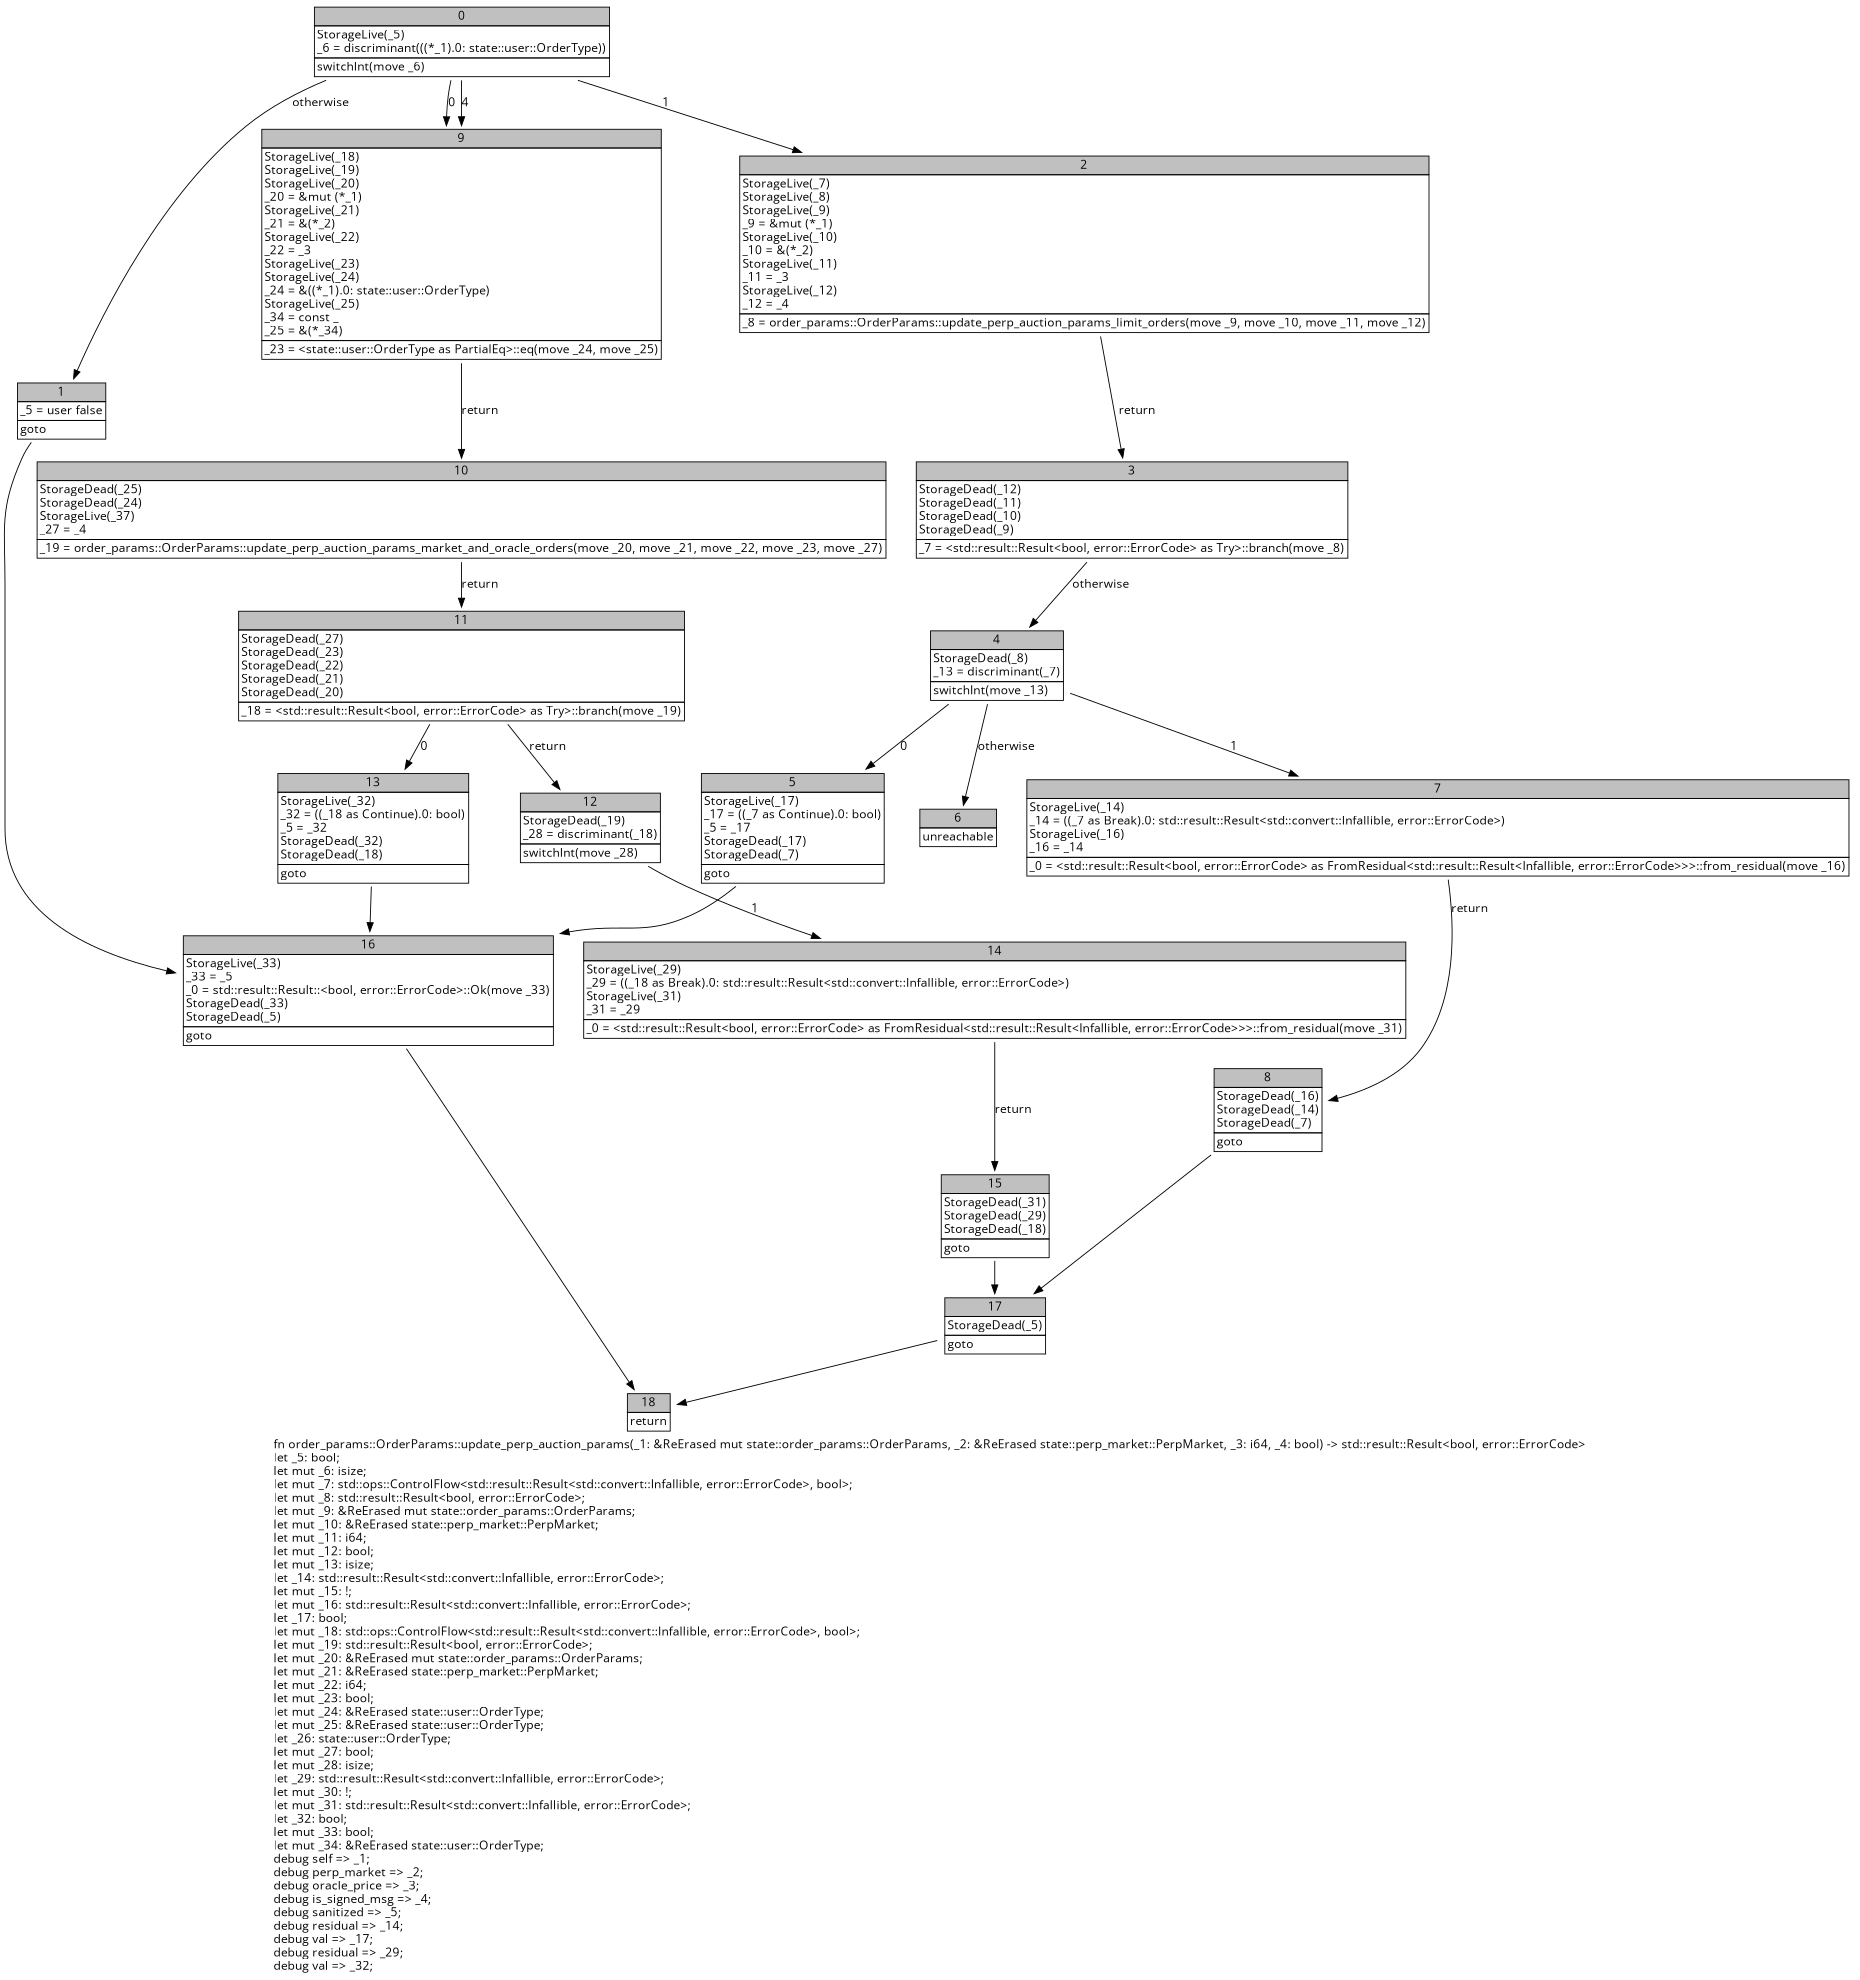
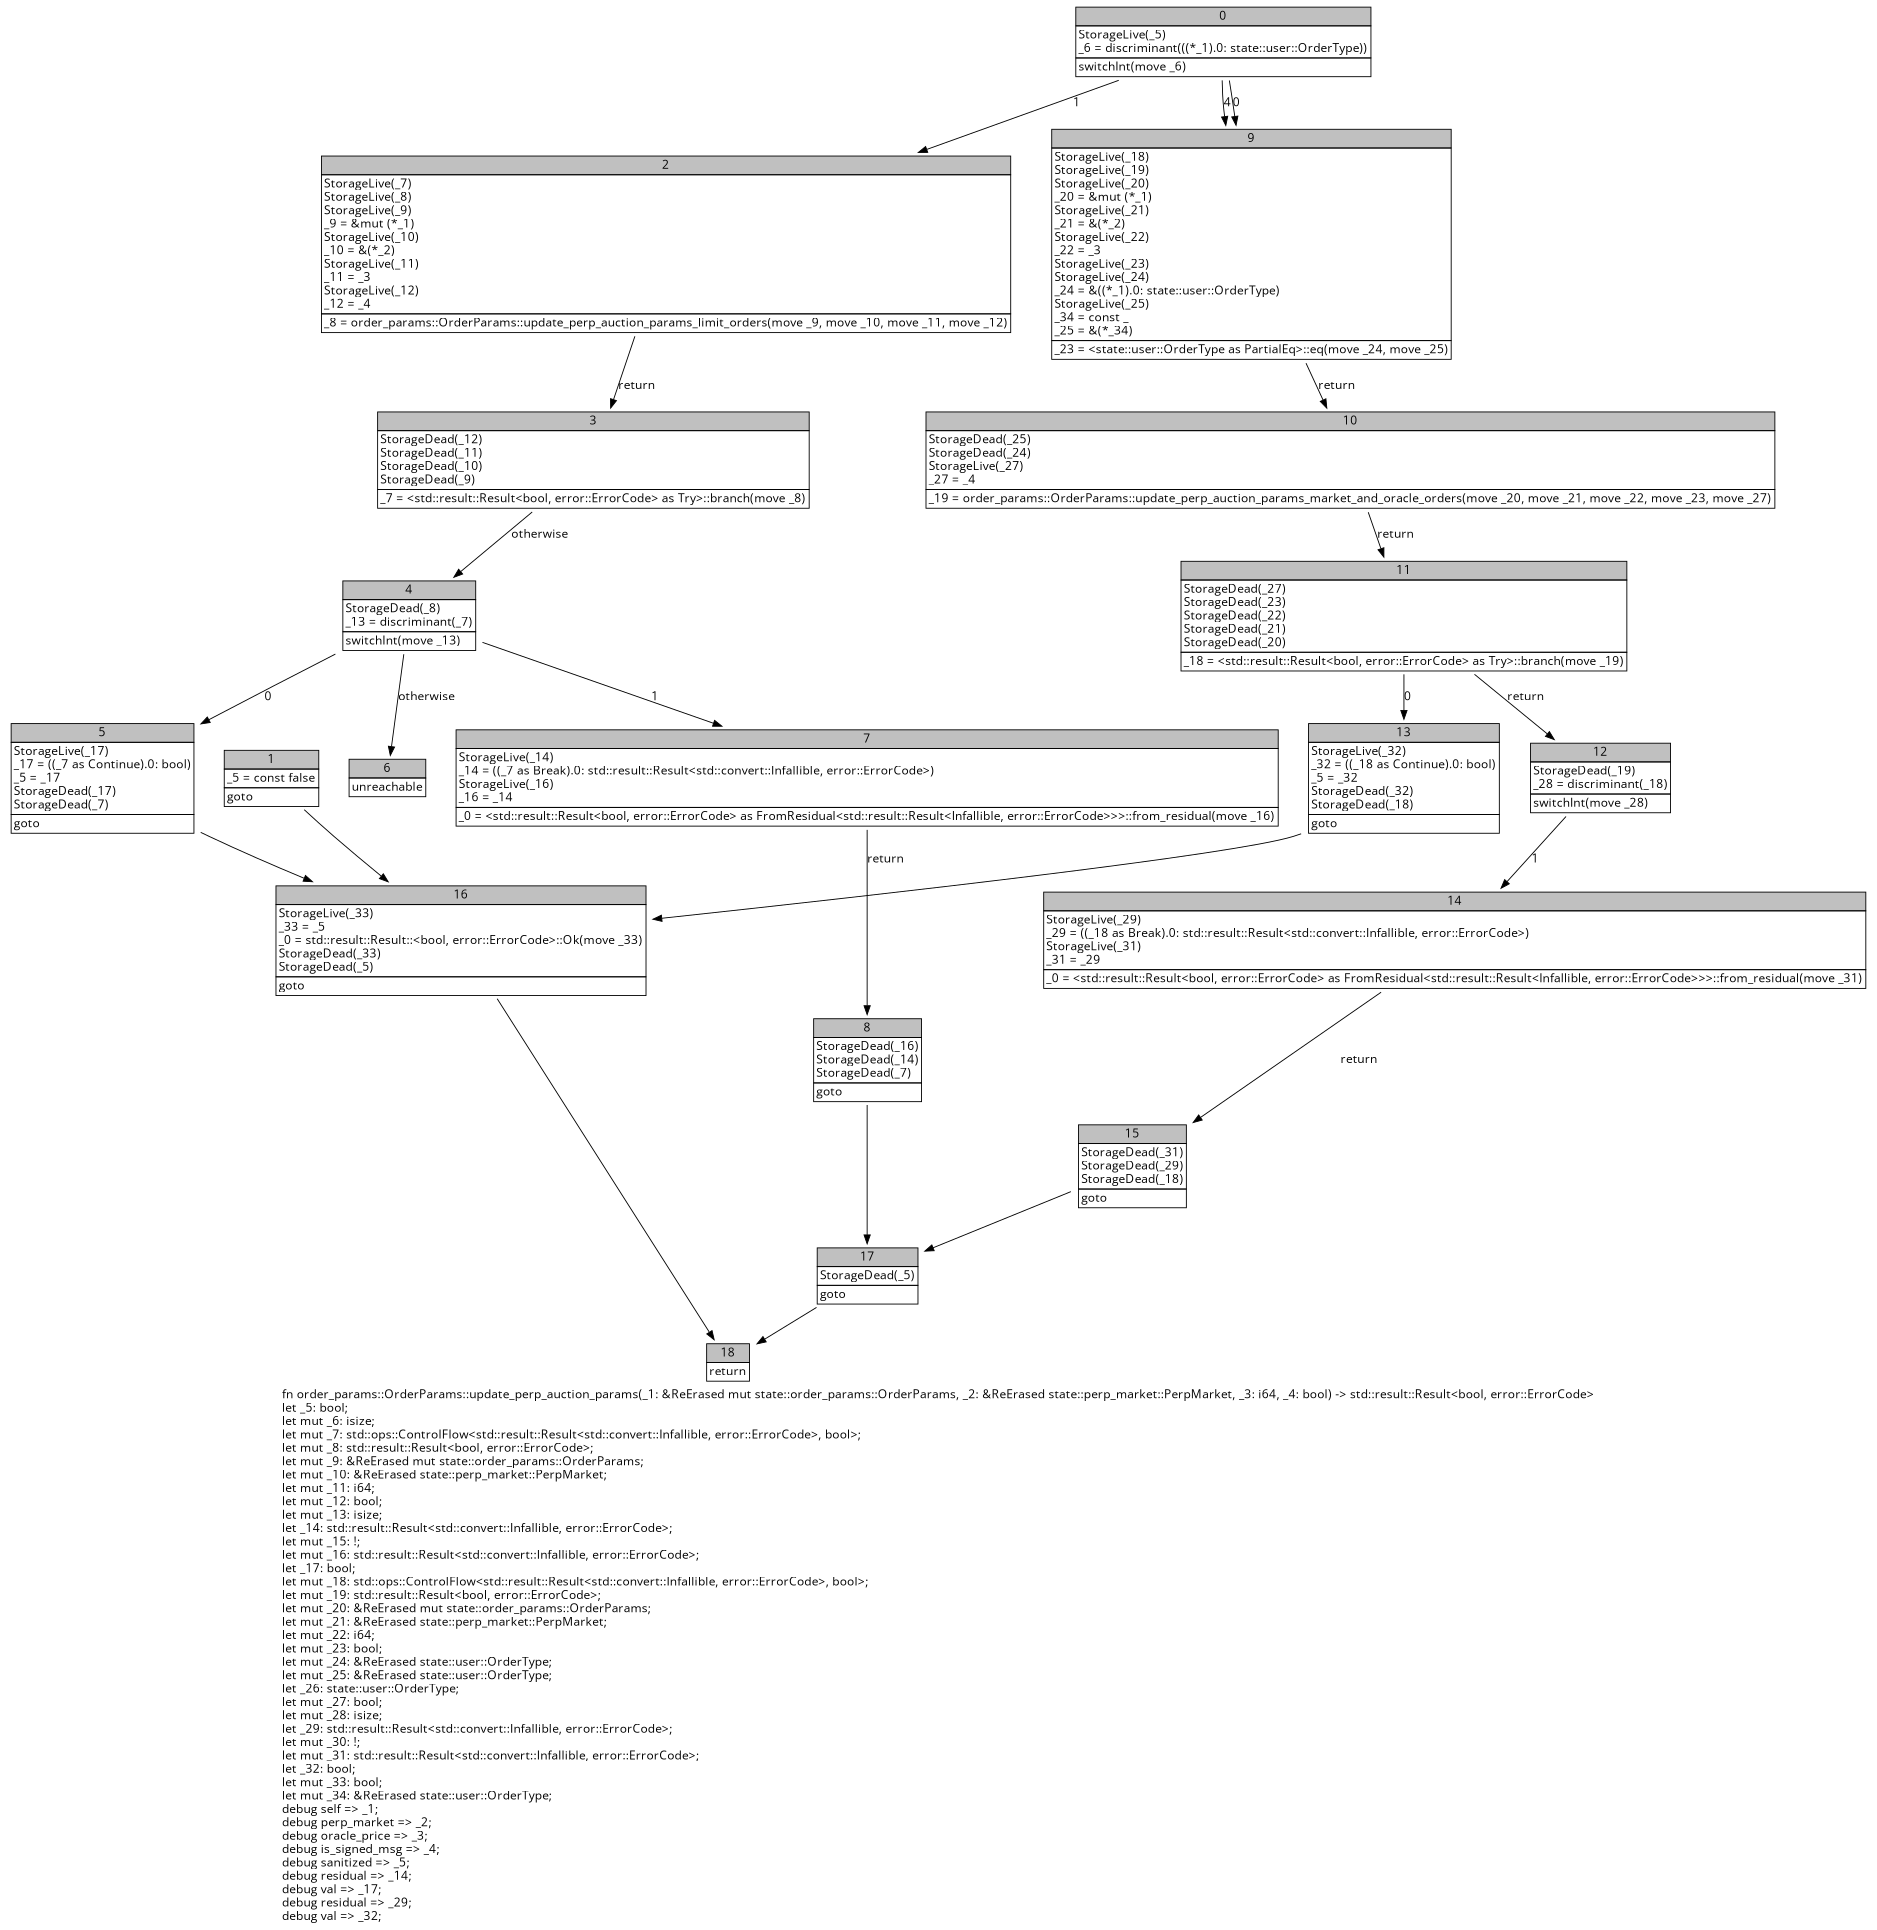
  digraph {
    fontname="Open Sans"
    label=<fn order_params::OrderParams::update_perp_auction_params(_1: &amp;ReErased mut state::order_params::OrderParams, _2: &amp;ReErased state::perp_market::PerpMarket, _3: i64, _4: bool) -&gt; std::result::Result&lt;bool, error::ErrorCode&gt;<br align="left"/>let _5: bool;<br align="left"/>let mut _6: isize;<br align="left"/>let mut _7: std::ops::ControlFlow&lt;std::result::Result&lt;std::convert::Infallible, error::ErrorCode&gt;, bool&gt;;<br align="left"/>let mut _8: std::result::Result&lt;bool, error::ErrorCode&gt;;<br align="left"/>let mut _9: &amp;ReErased mut state::order_params::OrderParams;<br align="left"/>let mut _10: &amp;ReErased state::perp_market::PerpMarket;<br align="left"/>let mut _11: i64;<br align="left"/>let mut _12: bool;<br align="left"/>let mut _13: isize;<br align="left"/>let _14: std::result::Result&lt;std::convert::Infallible, error::ErrorCode&gt;;<br align="left"/>let mut _15: !;<br align="left"/>let mut _16: std::result::Result&lt;std::convert::Infallible, error::ErrorCode&gt;;<br align="left"/>let _17: bool;<br align="left"/>let mut _18: std::ops::ControlFlow&lt;std::result::Result&lt;std::convert::Infallible, error::ErrorCode&gt;, bool&gt;;<br align="left"/>let mut _19: std::result::Result&lt;bool, error::ErrorCode&gt;;<br align="left"/>let mut _20: &amp;ReErased mut state::order_params::OrderParams;<br align="left"/>let mut _21: &amp;ReErased state::perp_market::PerpMarket;<br align="left"/>let mut _22: i64;<br align="left"/>let mut _23: bool;<br align="left"/>let mut _24: &amp;ReErased state::user::OrderType;<br align="left"/>let mut _25: &amp;ReErased state::user::OrderType;<br align="left"/>let _26: state::user::OrderType;<br align="left"/>let mut _27: bool;<br align="left"/>let mut _28: isize;<br align="left"/>let _29: std::result::Result&lt;std::convert::Infallible, error::ErrorCode&gt;;<br align="left"/>let mut _30: !;<br align="left"/>let mut _31: std::result::Result&lt;std::convert::Infallible, error::ErrorCode&gt;;<br align="left"/>let _32: bool;<br align="left"/>let mut _33: bool;<br align="left"/>let mut _34: &amp;ReErased state::user::OrderType;<br align="left"/>debug self =&gt; _1;<br align="left"/>debug perp_market =&gt; _2;<br align="left"/>debug oracle_price =&gt; _3;<br align="left"/>debug is_signed_msg =&gt; _4;<br align="left"/>debug sanitized =&gt; _5;<br align="left"/>debug residual =&gt; _14;<br align="left"/>debug val =&gt; _17;<br align="left"/>debug residual =&gt; _29;<br align="left"/>debug val =&gt; _32;<br align="left"/>>
    node [fontname="Open Sans" shape=none]
    edge [fontname="Open Sans"]
    n1 [label=<<table border="0" cellborder="1" cellspacing="0"><tr><td bgcolor="gray" align="center" colspan="1">0</td></tr><tr><td align="left" balign="left">StorageLive(_5)<br/>_6 = discriminant(((*_1).0: state::user::OrderType))<br/></td></tr><tr><td align="left">switchInt(move _6)</td></tr></table>>]
-   n2 [label=<<table border="0" cellborder="1" cellspacing="0"><tr><td bgcolor="gray" align="center" colspan="1">1</td></tr><tr><td align="left" balign="left">_5 = user false<br/></td></tr><tr><td align="left">goto</td></tr></table>>]
+   n2 [label=<<table border="0" cellborder="1" cellspacing="0"><tr><td bgcolor="gray" align="center" colspan="1">1</td></tr><tr><td align="left" balign="left">_5 = const false<br/></td></tr><tr><td align="left">goto</td></tr></table>>]
    n3 [label=<<table border="0" cellborder="1" cellspacing="0"><tr><td bgcolor="gray" align="center" colspan="1">2</td></tr><tr><td align="left" balign="left">StorageLive(_7)<br/>StorageLive(_8)<br/>StorageLive(_9)<br/>_9 = &amp;mut (*_1)<br/>StorageLive(_10)<br/>_10 = &amp;(*_2)<br/>StorageLive(_11)<br/>_11 = _3<br/>StorageLive(_12)<br/>_12 = _4<br/></td></tr><tr><td align="left">_8 = order_params::OrderParams::update_perp_auction_params_limit_orders(move _9, move _10, move _11, move _12)</td></tr></table>>]
    n4 [label=<<table border="0" cellborder="1" cellspacing="0"><tr><td bgcolor="gray" align="center" colspan="1">9</td></tr><tr><td align="left" balign="left">StorageLive(_18)<br/>StorageLive(_19)<br/>StorageLive(_20)<br/>_20 = &amp;mut (*_1)<br/>StorageLive(_21)<br/>_21 = &amp;(*_2)<br/>StorageLive(_22)<br/>_22 = _3<br/>StorageLive(_23)<br/>StorageLive(_24)<br/>_24 = &amp;((*_1).0: state::user::OrderType)<br/>StorageLive(_25)<br/>_34 = const _<br/>_25 = &amp;(*_34)<br/></td></tr><tr><td align="left">_23 = &lt;state::user::OrderType as PartialEq&gt;::eq(move _24, move _25)</td></tr></table>>]
    n5 [label=<<table border="0" cellborder="1" cellspacing="0"><tr><td bgcolor="gray" align="center" colspan="1">16</td></tr><tr><td align="left" balign="left">StorageLive(_33)<br/>_33 = _5<br/>_0 = std::result::Result::&lt;bool, error::ErrorCode&gt;::Ok(move _33)<br/>StorageDead(_33)<br/>StorageDead(_5)<br/></td></tr><tr><td align="left">goto</td></tr></table>>]
    n6 [label=<<table border="0" cellborder="1" cellspacing="0"><tr><td bgcolor="gray" align="center" colspan="1">3</td></tr><tr><td align="left" balign="left">StorageDead(_12)<br/>StorageDead(_11)<br/>StorageDead(_10)<br/>StorageDead(_9)<br/></td></tr><tr><td align="left">_7 = &lt;std::result::Result&lt;bool, error::ErrorCode&gt; as Try&gt;::branch(move _8)</td></tr></table>>]
-   n7 [label=<<table border="0" cellborder="1" cellspacing="0"><tr><td bgcolor="gray" align="center" colspan="1">10</td></tr><tr><td align="left" balign="left">StorageDead(_25)<br/>StorageDead(_24)<br/>StorageLive(_37)<br/>_27 = _4<br/></td></tr><tr><td align="left">_19 = order_params::OrderParams::update_perp_auction_params_market_and_oracle_orders(move _20, move _21, move _22, move _23, move _27)</td></tr></table>>]
+   n7 [label=<<table border="0" cellborder="1" cellspacing="0"><tr><td bgcolor="gray" align="center" colspan="1">10</td></tr><tr><td align="left" balign="left">StorageDead(_25)<br/>StorageDead(_24)<br/>StorageLive(_27)<br/>_27 = _4<br/></td></tr><tr><td align="left">_19 = order_params::OrderParams::update_perp_auction_params_market_and_oracle_orders(move _20, move _21, move _22, move _23, move _27)</td></tr></table>>]
    n8 [label=<<table border="0" cellborder="1" cellspacing="0"><tr><td bgcolor="gray" align="center" colspan="1">18</td></tr><tr><td align="left">return</td></tr></table>>]
    n9 [label=<<table border="0" cellborder="1" cellspacing="0"><tr><td bgcolor="gray" align="center" colspan="1">4</td></tr><tr><td align="left" balign="left">StorageDead(_8)<br/>_13 = discriminant(_7)<br/></td></tr><tr><td align="left">switchInt(move _13)</td></tr></table>>]
    n10 [label=<<table border="0" cellborder="1" cellspacing="0"><tr><td bgcolor="gray" align="center" colspan="1">5</td></tr><tr><td align="left" balign="left">StorageLive(_17)<br/>_17 = ((_7 as Continue).0: bool)<br/>_5 = _17<br/>StorageDead(_17)<br/>StorageDead(_7)<br/></td></tr><tr><td align="left">goto</td></tr></table>>]
    n11 [label=<<table border="0" cellborder="1" cellspacing="0"><tr><td bgcolor="gray" align="center" colspan="1">6</td></tr><tr><td align="left">unreachable</td></tr></table>>]
    n12 [label=<<table border="0" cellborder="1" cellspacing="0"><tr><td bgcolor="gray" align="center" colspan="1">7</td></tr><tr><td align="left" balign="left">StorageLive(_14)<br/>_14 = ((_7 as Break).0: std::result::Result&lt;std::convert::Infallible, error::ErrorCode&gt;)<br/>StorageLive(_16)<br/>_16 = _14<br/></td></tr><tr><td align="left">_0 = &lt;std::result::Result&lt;bool, error::ErrorCode&gt; as FromResidual&lt;std::result::Result&lt;Infallible, error::ErrorCode&gt;&gt;&gt;::from_residual(move _16)</td></tr></table>>]
    n13 [label=<<table border="0" cellborder="1" cellspacing="0"><tr><td bgcolor="gray" align="center" colspan="1">8</td></tr><tr><td align="left" balign="left">StorageDead(_16)<br/>StorageDead(_14)<br/>StorageDead(_7)<br/></td></tr><tr><td align="left">goto</td></tr></table>>]
    n14 [label=<<table border="0" cellborder="1" cellspacing="0"><tr><td bgcolor="gray" align="center" colspan="1">17</td></tr><tr><td align="left" balign="left">StorageDead(_5)<br/></td></tr><tr><td align="left">goto</td></tr></table>>]
    n15 [label=<<table border="0" cellborder="1" cellspacing="0"><tr><td bgcolor="gray" align="center" colspan="1">11</td></tr><tr><td align="left" balign="left">StorageDead(_27)<br/>StorageDead(_23)<br/>StorageDead(_22)<br/>StorageDead(_21)<br/>StorageDead(_20)<br/></td></tr><tr><td align="left">_18 = &lt;std::result::Result&lt;bool, error::ErrorCode&gt; as Try&gt;::branch(move _19)</td></tr></table>>]
    n16 [label=<<table border="0" cellborder="1" cellspacing="0"><tr><td bgcolor="gray" align="center" colspan="1">12</td></tr><tr><td align="left" balign="left">StorageDead(_19)<br/>_28 = discriminant(_18)<br/></td></tr><tr><td align="left">switchInt(move _28)</td></tr></table>>]
    n17 [label=<<table border="0" cellborder="1" cellspacing="0"><tr><td bgcolor="gray" align="center" colspan="1">13</td></tr><tr><td align="left" balign="left">StorageLive(_32)<br/>_32 = ((_18 as Continue).0: bool)<br/>_5 = _32<br/>StorageDead(_32)<br/>StorageDead(_18)<br/></td></tr><tr><td align="left">goto</td></tr></table>>]
    n18 [label=<<table border="0" cellborder="1" cellspacing="0"><tr><td bgcolor="gray" align="center" colspan="1">14</td></tr><tr><td align="left" balign="left">StorageLive(_29)<br/>_29 = ((_18 as Break).0: std::result::Result&lt;std::convert::Infallible, error::ErrorCode&gt;)<br/>StorageLive(_31)<br/>_31 = _29<br/></td></tr><tr><td align="left">_0 = &lt;std::result::Result&lt;bool, error::ErrorCode&gt; as FromResidual&lt;std::result::Result&lt;Infallible, error::ErrorCode&gt;&gt;&gt;::from_residual(move _31)</td></tr></table>>]
    n19 [label=<<table border="0" cellborder="1" cellspacing="0"><tr><td bgcolor="gray" align="center" colspan="1">15</td></tr><tr><td align="left" balign="left">StorageDead(_31)<br/>StorageDead(_29)<br/>StorageDead(_18)<br/></td></tr><tr><td align="left">goto</td></tr></table>>]
-   n1 -> n2 [label=otherwise]
    n1 -> n3 [label=1]
    n1 -> n4 [label=0]
    n1 -> n4 [label=4]
    n2 -> n5
    n3 -> n6 [label=return]
    n4 -> n7 [label=return]
    n5 -> n8
    n6 -> n9 [label=otherwise]
    n7 -> n15 [label=return]
    n9 -> n10 [label=0]
    n9 -> n11 [label=otherwise]
    n9 -> n12 [label=1]
    n10 -> n5
    n12 -> n13 [label=return]
    n13 -> n14
    n14 -> n8
    n15 -> n16 [label=return]
    n15 -> n17 [label=0]
    n16 -> n18 [label=1]
    n17 -> n5
    n18 -> n19 [label=return]
    n19 -> n14
  }
